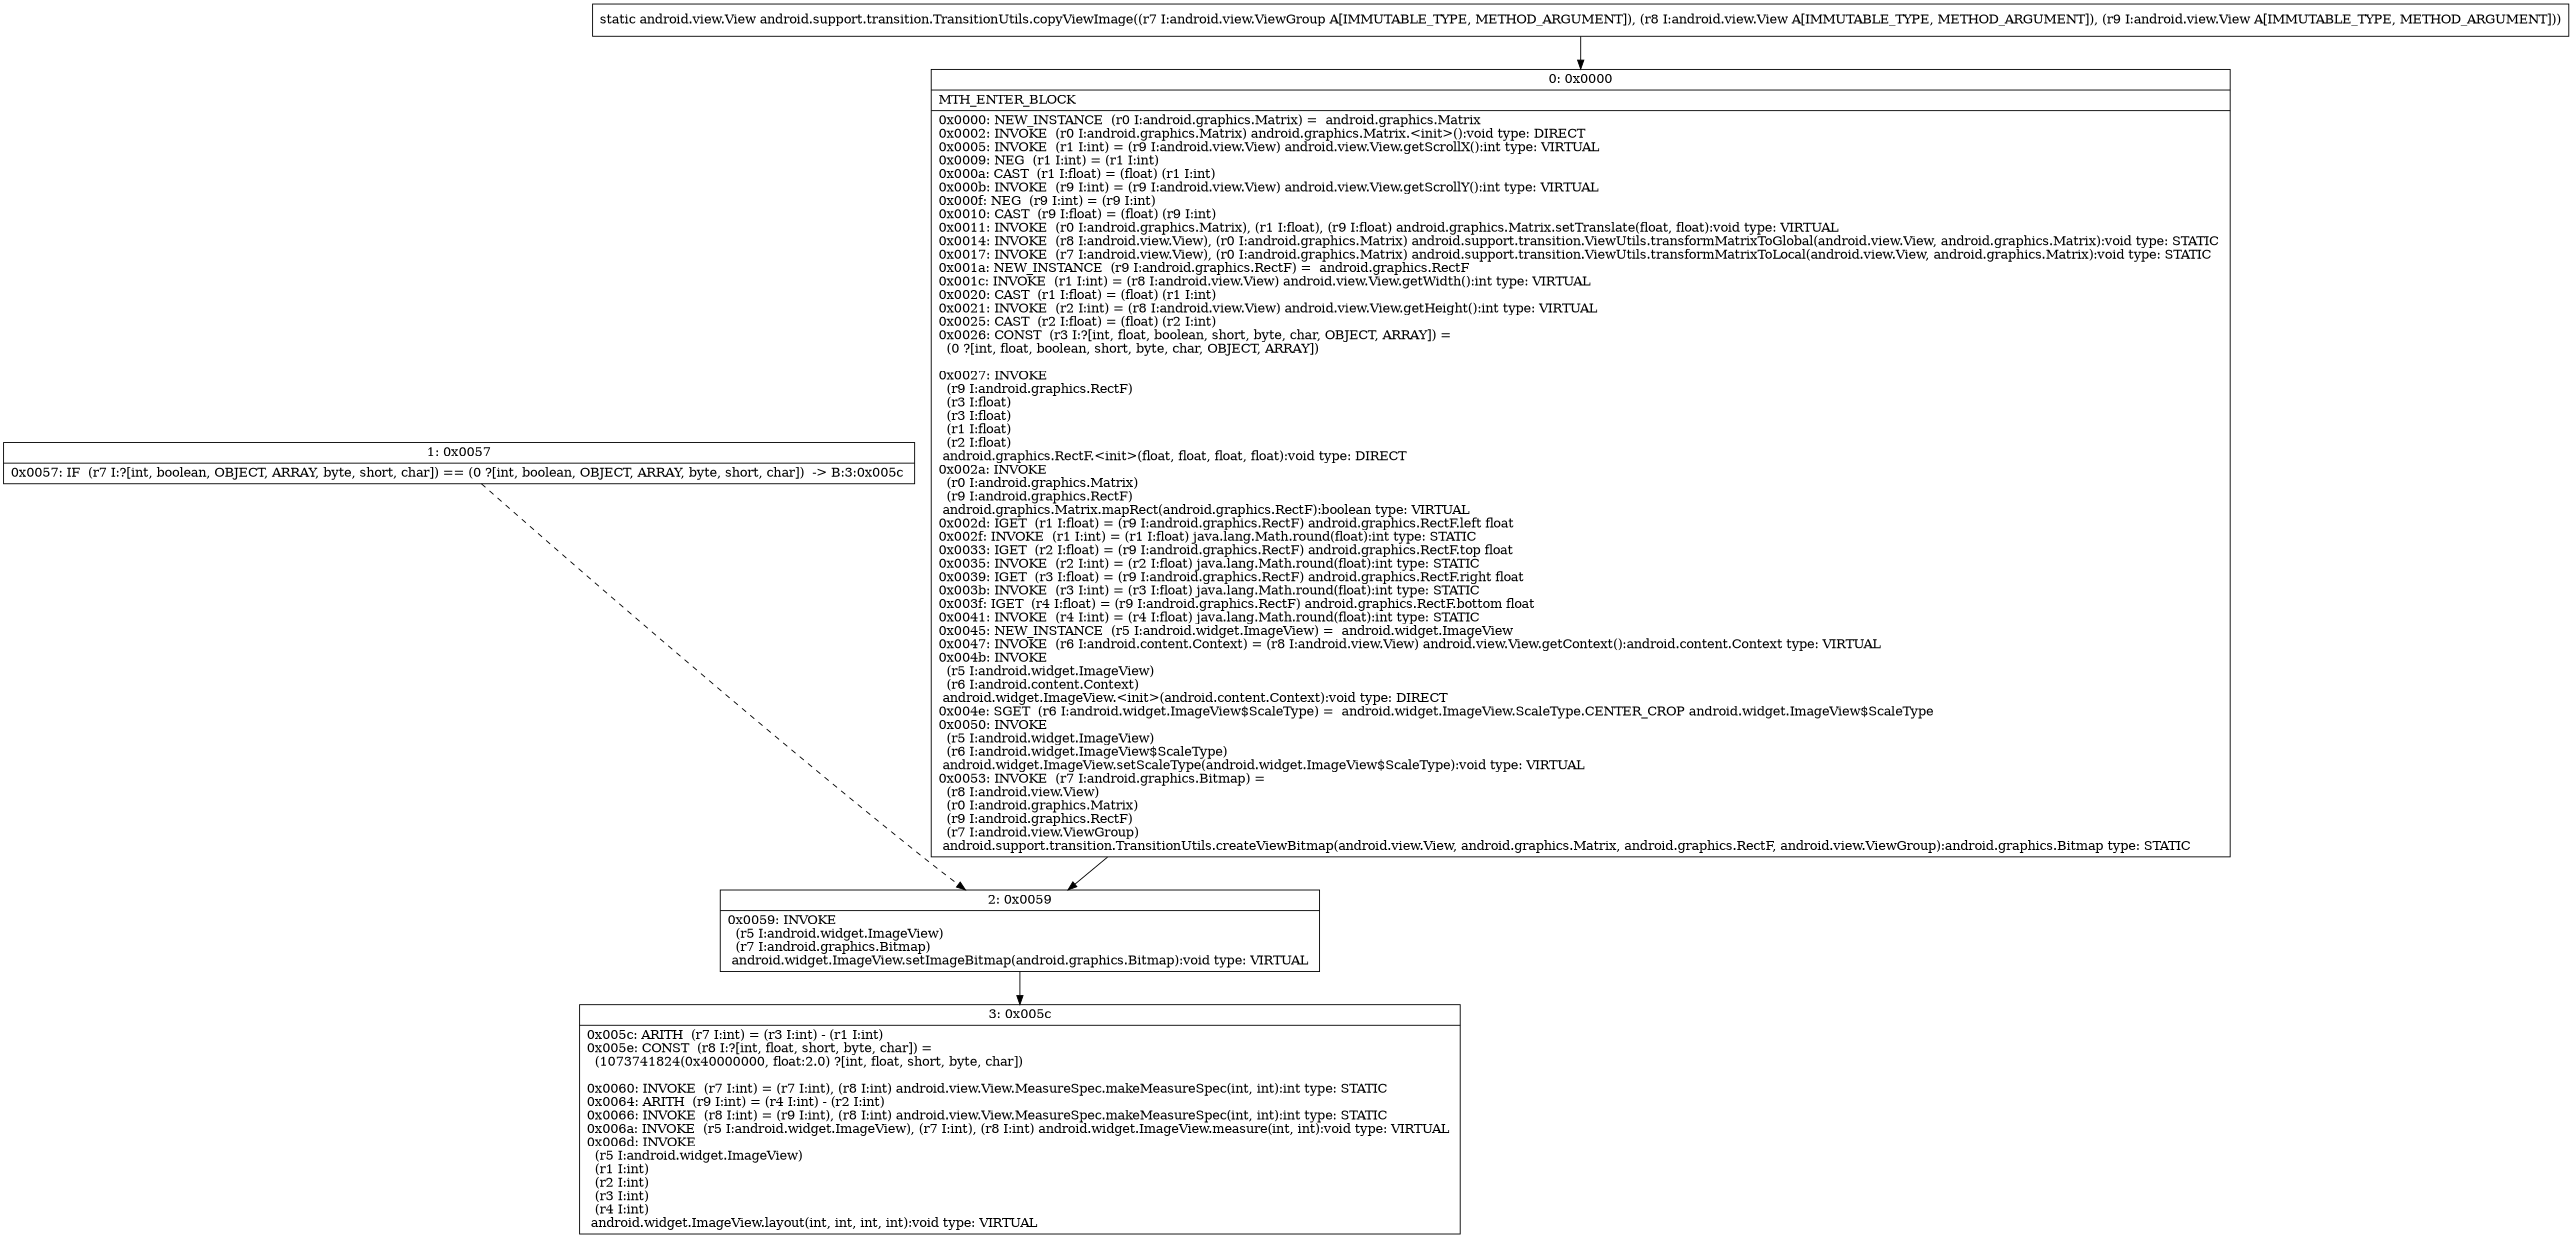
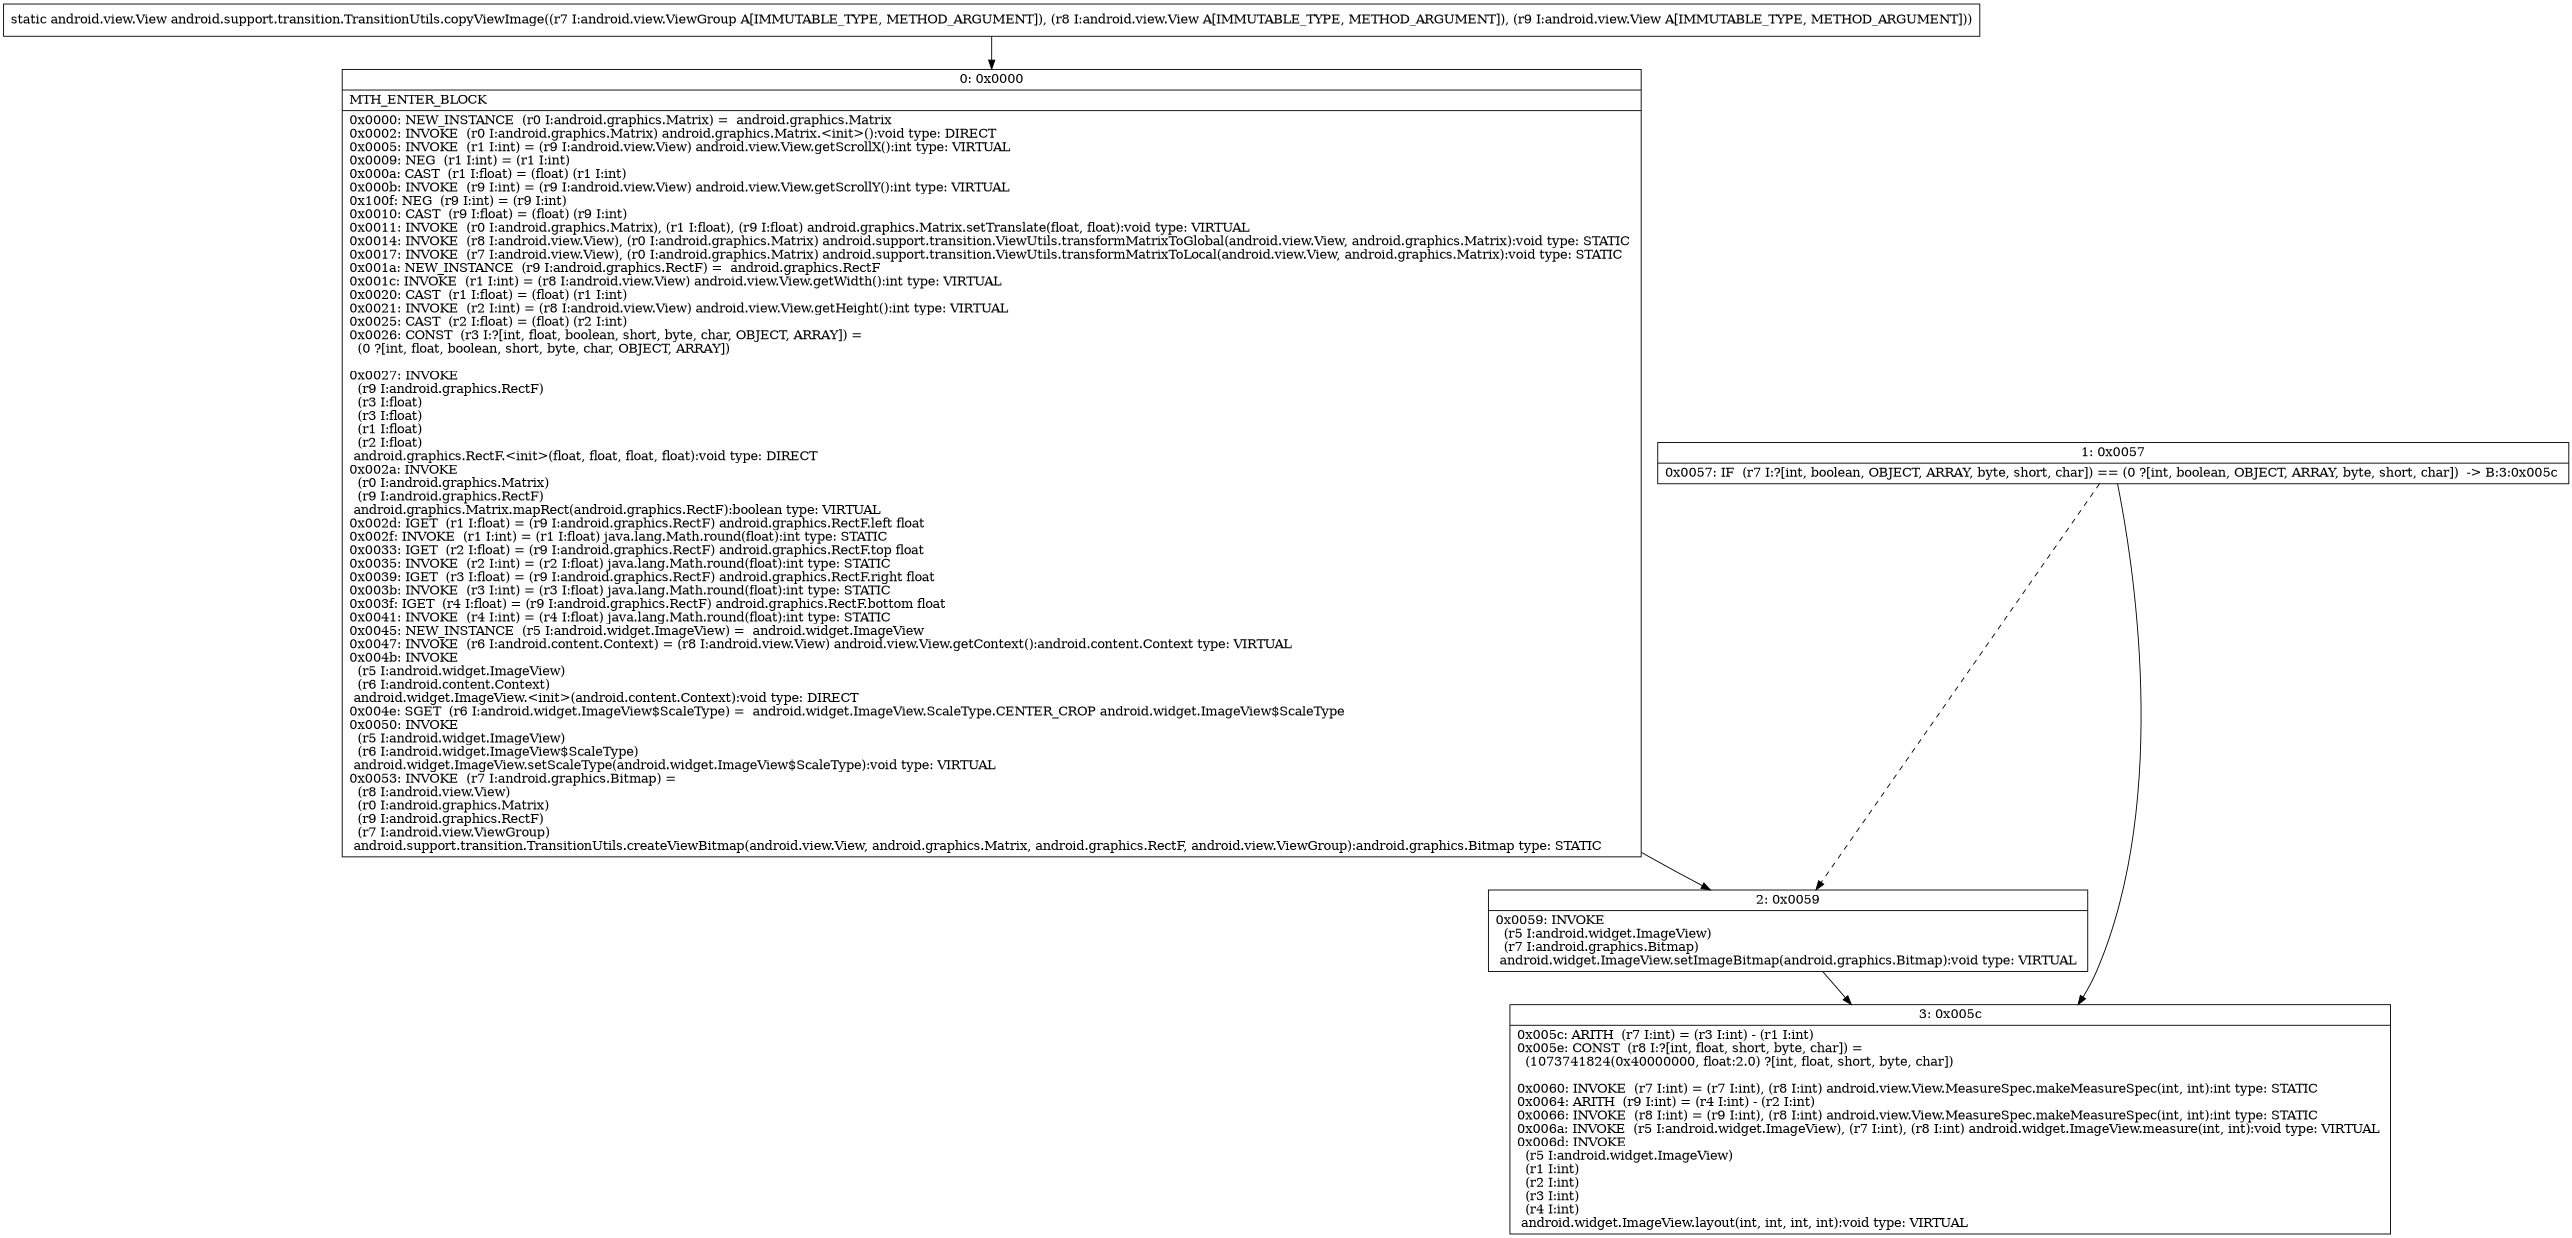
  digraph {
    node [shape=record]
-   n1 [label="{0\:\ 0x0000|MTH_ENTER_BLOCK\l|0x0000: NEW_INSTANCE  (r0 I:android.graphics.Matrix) =  android.graphics.Matrix \l0x0002: INVOKE  (r0 I:android.graphics.Matrix) android.graphics.Matrix.\<init\>():void type: DIRECT \l0x0005: INVOKE  (r1 I:int) = (r9 I:android.view.View) android.view.View.getScrollX():int type: VIRTUAL \l0x0009: NEG  (r1 I:int) = (r1 I:int) \l0x000a: CAST  (r1 I:float) = (float) (r1 I:int) \l0x000b: INVOKE  (r9 I:int) = (r9 I:android.view.View) android.view.View.getScrollY():int type: VIRTUAL \l0x000f: NEG  (r9 I:int) = (r9 I:int) \l0x0010: CAST  (r9 I:float) = (float) (r9 I:int) \l0x0011: INVOKE  (r0 I:android.graphics.Matrix), (r1 I:float), (r9 I:float) android.graphics.Matrix.setTranslate(float, float):void type: VIRTUAL \l0x0014: INVOKE  (r8 I:android.view.View), (r0 I:android.graphics.Matrix) android.support.transition.ViewUtils.transformMatrixToGlobal(android.view.View, android.graphics.Matrix):void type: STATIC \l0x0017: INVOKE  (r7 I:android.view.View), (r0 I:android.graphics.Matrix) android.support.transition.ViewUtils.transformMatrixToLocal(android.view.View, android.graphics.Matrix):void type: STATIC \l0x001a: NEW_INSTANCE  (r9 I:android.graphics.RectF) =  android.graphics.RectF \l0x001c: INVOKE  (r1 I:int) = (r8 I:android.view.View) android.view.View.getWidth():int type: VIRTUAL \l0x0020: CAST  (r1 I:float) = (float) (r1 I:int) \l0x0021: INVOKE  (r2 I:int) = (r8 I:android.view.View) android.view.View.getHeight():int type: VIRTUAL \l0x0025: CAST  (r2 I:float) = (float) (r2 I:int) \l0x0026: CONST  (r3 I:?[int, float, boolean, short, byte, char, OBJECT, ARRAY]) = \l  (0 ?[int, float, boolean, short, byte, char, OBJECT, ARRAY])\l \l0x0027: INVOKE  \l  (r9 I:android.graphics.RectF)\l  (r3 I:float)\l  (r3 I:float)\l  (r1 I:float)\l  (r2 I:float)\l android.graphics.RectF.\<init\>(float, float, float, float):void type: DIRECT \l0x002a: INVOKE  \l  (r0 I:android.graphics.Matrix)\l  (r9 I:android.graphics.RectF)\l android.graphics.Matrix.mapRect(android.graphics.RectF):boolean type: VIRTUAL \l0x002d: IGET  (r1 I:float) = (r9 I:android.graphics.RectF) android.graphics.RectF.left float \l0x002f: INVOKE  (r1 I:int) = (r1 I:float) java.lang.Math.round(float):int type: STATIC \l0x0033: IGET  (r2 I:float) = (r9 I:android.graphics.RectF) android.graphics.RectF.top float \l0x0035: INVOKE  (r2 I:int) = (r2 I:float) java.lang.Math.round(float):int type: STATIC \l0x0039: IGET  (r3 I:float) = (r9 I:android.graphics.RectF) android.graphics.RectF.right float \l0x003b: INVOKE  (r3 I:int) = (r3 I:float) java.lang.Math.round(float):int type: STATIC \l0x003f: IGET  (r4 I:float) = (r9 I:android.graphics.RectF) android.graphics.RectF.bottom float \l0x0041: INVOKE  (r4 I:int) = (r4 I:float) java.lang.Math.round(float):int type: STATIC \l0x0045: NEW_INSTANCE  (r5 I:android.widget.ImageView) =  android.widget.ImageView \l0x0047: INVOKE  (r6 I:android.content.Context) = (r8 I:android.view.View) android.view.View.getContext():android.content.Context type: VIRTUAL \l0x004b: INVOKE  \l  (r5 I:android.widget.ImageView)\l  (r6 I:android.content.Context)\l android.widget.ImageView.\<init\>(android.content.Context):void type: DIRECT \l0x004e: SGET  (r6 I:android.widget.ImageView$ScaleType) =  android.widget.ImageView.ScaleType.CENTER_CROP android.widget.ImageView$ScaleType \l0x0050: INVOKE  \l  (r5 I:android.widget.ImageView)\l  (r6 I:android.widget.ImageView$ScaleType)\l android.widget.ImageView.setScaleType(android.widget.ImageView$ScaleType):void type: VIRTUAL \l0x0053: INVOKE  (r7 I:android.graphics.Bitmap) = \l  (r8 I:android.view.View)\l  (r0 I:android.graphics.Matrix)\l  (r9 I:android.graphics.RectF)\l  (r7 I:android.view.ViewGroup)\l android.support.transition.TransitionUtils.createViewBitmap(android.view.View, android.graphics.Matrix, android.graphics.RectF, android.view.ViewGroup):android.graphics.Bitmap type: STATIC \l}"]
+   n1 [label="{0\:\ 0x0000|MTH_ENTER_BLOCK\l|0x0000: NEW_INSTANCE  (r0 I:android.graphics.Matrix) =  android.graphics.Matrix \l0x0002: INVOKE  (r0 I:android.graphics.Matrix) android.graphics.Matrix.\<init\>():void type: DIRECT \l0x0005: INVOKE  (r1 I:int) = (r9 I:android.view.View) android.view.View.getScrollX():int type: VIRTUAL \l0x0009: NEG  (r1 I:int) = (r1 I:int) \l0x000a: CAST  (r1 I:float) = (float) (r1 I:int) \l0x000b: INVOKE  (r9 I:int) = (r9 I:android.view.View) android.view.View.getScrollY():int type: VIRTUAL \l0x100f: NEG  (r9 I:int) = (r9 I:int) \l0x0010: CAST  (r9 I:float) = (float) (r9 I:int) \l0x0011: INVOKE  (r0 I:android.graphics.Matrix), (r1 I:float), (r9 I:float) android.graphics.Matrix.setTranslate(float, float):void type: VIRTUAL \l0x0014: INVOKE  (r8 I:android.view.View), (r0 I:android.graphics.Matrix) android.support.transition.ViewUtils.transformMatrixToGlobal(android.view.View, android.graphics.Matrix):void type: STATIC \l0x0017: INVOKE  (r7 I:android.view.View), (r0 I:android.graphics.Matrix) android.support.transition.ViewUtils.transformMatrixToLocal(android.view.View, android.graphics.Matrix):void type: STATIC \l0x001a: NEW_INSTANCE  (r9 I:android.graphics.RectF) =  android.graphics.RectF \l0x001c: INVOKE  (r1 I:int) = (r8 I:android.view.View) android.view.View.getWidth():int type: VIRTUAL \l0x0020: CAST  (r1 I:float) = (float) (r1 I:int) \l0x0021: INVOKE  (r2 I:int) = (r8 I:android.view.View) android.view.View.getHeight():int type: VIRTUAL \l0x0025: CAST  (r2 I:float) = (float) (r2 I:int) \l0x0026: CONST  (r3 I:?[int, float, boolean, short, byte, char, OBJECT, ARRAY]) = \l  (0 ?[int, float, boolean, short, byte, char, OBJECT, ARRAY])\l \l0x0027: INVOKE  \l  (r9 I:android.graphics.RectF)\l  (r3 I:float)\l  (r3 I:float)\l  (r1 I:float)\l  (r2 I:float)\l android.graphics.RectF.\<init\>(float, float, float, float):void type: DIRECT \l0x002a: INVOKE  \l  (r0 I:android.graphics.Matrix)\l  (r9 I:android.graphics.RectF)\l android.graphics.Matrix.mapRect(android.graphics.RectF):boolean type: VIRTUAL \l0x002d: IGET  (r1 I:float) = (r9 I:android.graphics.RectF) android.graphics.RectF.left float \l0x002f: INVOKE  (r1 I:int) = (r1 I:float) java.lang.Math.round(float):int type: STATIC \l0x0033: IGET  (r2 I:float) = (r9 I:android.graphics.RectF) android.graphics.RectF.top float \l0x0035: INVOKE  (r2 I:int) = (r2 I:float) java.lang.Math.round(float):int type: STATIC \l0x0039: IGET  (r3 I:float) = (r9 I:android.graphics.RectF) android.graphics.RectF.right float \l0x003b: INVOKE  (r3 I:int) = (r3 I:float) java.lang.Math.round(float):int type: STATIC \l0x003f: IGET  (r4 I:float) = (r9 I:android.graphics.RectF) android.graphics.RectF.bottom float \l0x0041: INVOKE  (r4 I:int) = (r4 I:float) java.lang.Math.round(float):int type: STATIC \l0x0045: NEW_INSTANCE  (r5 I:android.widget.ImageView) =  android.widget.ImageView \l0x0047: INVOKE  (r6 I:android.content.Context) = (r8 I:android.view.View) android.view.View.getContext():android.content.Context type: VIRTUAL \l0x004b: INVOKE  \l  (r5 I:android.widget.ImageView)\l  (r6 I:android.content.Context)\l android.widget.ImageView.\<init\>(android.content.Context):void type: DIRECT \l0x004e: SGET  (r6 I:android.widget.ImageView$ScaleType) =  android.widget.ImageView.ScaleType.CENTER_CROP android.widget.ImageView$ScaleType \l0x0050: INVOKE  \l  (r5 I:android.widget.ImageView)\l  (r6 I:android.widget.ImageView$ScaleType)\l android.widget.ImageView.setScaleType(android.widget.ImageView$ScaleType):void type: VIRTUAL \l0x0053: INVOKE  (r7 I:android.graphics.Bitmap) = \l  (r8 I:android.view.View)\l  (r0 I:android.graphics.Matrix)\l  (r9 I:android.graphics.RectF)\l  (r7 I:android.view.ViewGroup)\l android.support.transition.TransitionUtils.createViewBitmap(android.view.View, android.graphics.Matrix, android.graphics.RectF, android.view.ViewGroup):android.graphics.Bitmap type: STATIC \l}"]
    n2 [label="{2\:\ 0x0059|0x0059: INVOKE  \l  (r5 I:android.widget.ImageView)\l  (r7 I:android.graphics.Bitmap)\l android.widget.ImageView.setImageBitmap(android.graphics.Bitmap):void type: VIRTUAL \l}"]
    n3 [label="{1\:\ 0x0057|0x0057: IF  (r7 I:?[int, boolean, OBJECT, ARRAY, byte, short, char]) == (0 ?[int, boolean, OBJECT, ARRAY, byte, short, char])  \-\> B:3:0x005c \l}"]
    n4 [label="{3\:\ 0x005c|0x005c: ARITH  (r7 I:int) = (r3 I:int) \- (r1 I:int) \l0x005e: CONST  (r8 I:?[int, float, short, byte, char]) = \l  (1073741824(0x40000000, float:2.0) ?[int, float, short, byte, char])\l \l0x0060: INVOKE  (r7 I:int) = (r7 I:int), (r8 I:int) android.view.View.MeasureSpec.makeMeasureSpec(int, int):int type: STATIC \l0x0064: ARITH  (r9 I:int) = (r4 I:int) \- (r2 I:int) \l0x0066: INVOKE  (r8 I:int) = (r9 I:int), (r8 I:int) android.view.View.MeasureSpec.makeMeasureSpec(int, int):int type: STATIC \l0x006a: INVOKE  (r5 I:android.widget.ImageView), (r7 I:int), (r8 I:int) android.widget.ImageView.measure(int, int):void type: VIRTUAL \l0x006d: INVOKE  \l  (r5 I:android.widget.ImageView)\l  (r1 I:int)\l  (r2 I:int)\l  (r3 I:int)\l  (r4 I:int)\l android.widget.ImageView.layout(int, int, int, int):void type: VIRTUAL \l}"]
    n5 [label="{static android.view.View android.support.transition.TransitionUtils.copyViewImage((r7 I:android.view.ViewGroup A[IMMUTABLE_TYPE, METHOD_ARGUMENT]), (r8 I:android.view.View A[IMMUTABLE_TYPE, METHOD_ARGUMENT]), (r9 I:android.view.View A[IMMUTABLE_TYPE, METHOD_ARGUMENT])) }"]
    n1 -> n2
    n2 -> n4
    n3 -> n2 [style=dashed]
+   n3 -> n4
    n5 -> n1
  }
